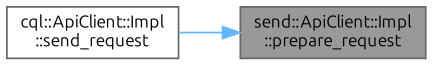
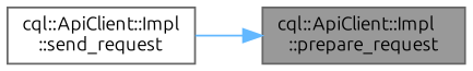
  digraph {
    rankdir=RL
    fontname=Ubuntu
    node [fontname=Ubuntu fontsize=10 shape=box style=filled]
-   n1 [color=gray40 fillcolor=grey60 fontcolor=black height=0.2 label="send::ApiClient::Impl\l::prepare_request" width=0.4]
+   n1 [color=gray40 fillcolor=grey60 fontcolor=black height=0.2 label="cql::ApiClient::Impl\l::prepare_request" width=0.4]
    n2 [color=grey40 fillcolor=white height=0.2 label="cql::ApiClient::Impl\l::send_request" width=0.4]
    n1 -> n2 [color=steelblue1 dir=back fontname=Ubuntu fontsize=10 labelfontname=Helvetica labelfontsize=10 style=solid]
  }
